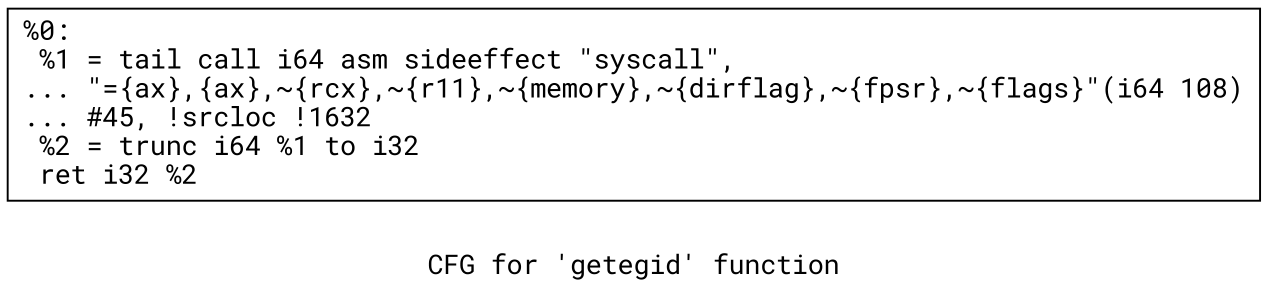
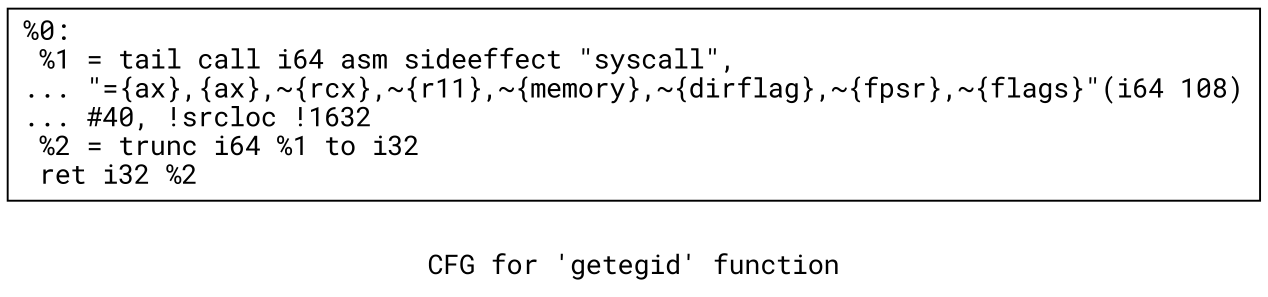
  digraph {
    label="CFG for 'getegid' function"
    fontname="Roboto Mono"
-   n1 [label="{%0:\l  %1 = tail call i64 asm sideeffect \"syscall\",\l... \"=\{ax\},\{ax\},~\{rcx\},~\{r11\},~\{memory\},~\{dirflag\},~\{fpsr\},~\{flags\}\"(i64 108)\l... #45, !srcloc !1632\l  %2 = trunc i64 %1 to i32\l  ret i32 %2\l}" shape=record fontname="Roboto Mono"]
+   n1 [label="{%0:\l  %1 = tail call i64 asm sideeffect \"syscall\",\l... \"=\{ax\},\{ax\},~\{rcx\},~\{r11\},~\{memory\},~\{dirflag\},~\{fpsr\},~\{flags\}\"(i64 108)\l... #40, !srcloc !1632\l  %2 = trunc i64 %1 to i32\l  ret i32 %2\l}" shape=record fontname="Roboto Mono"]
  }
